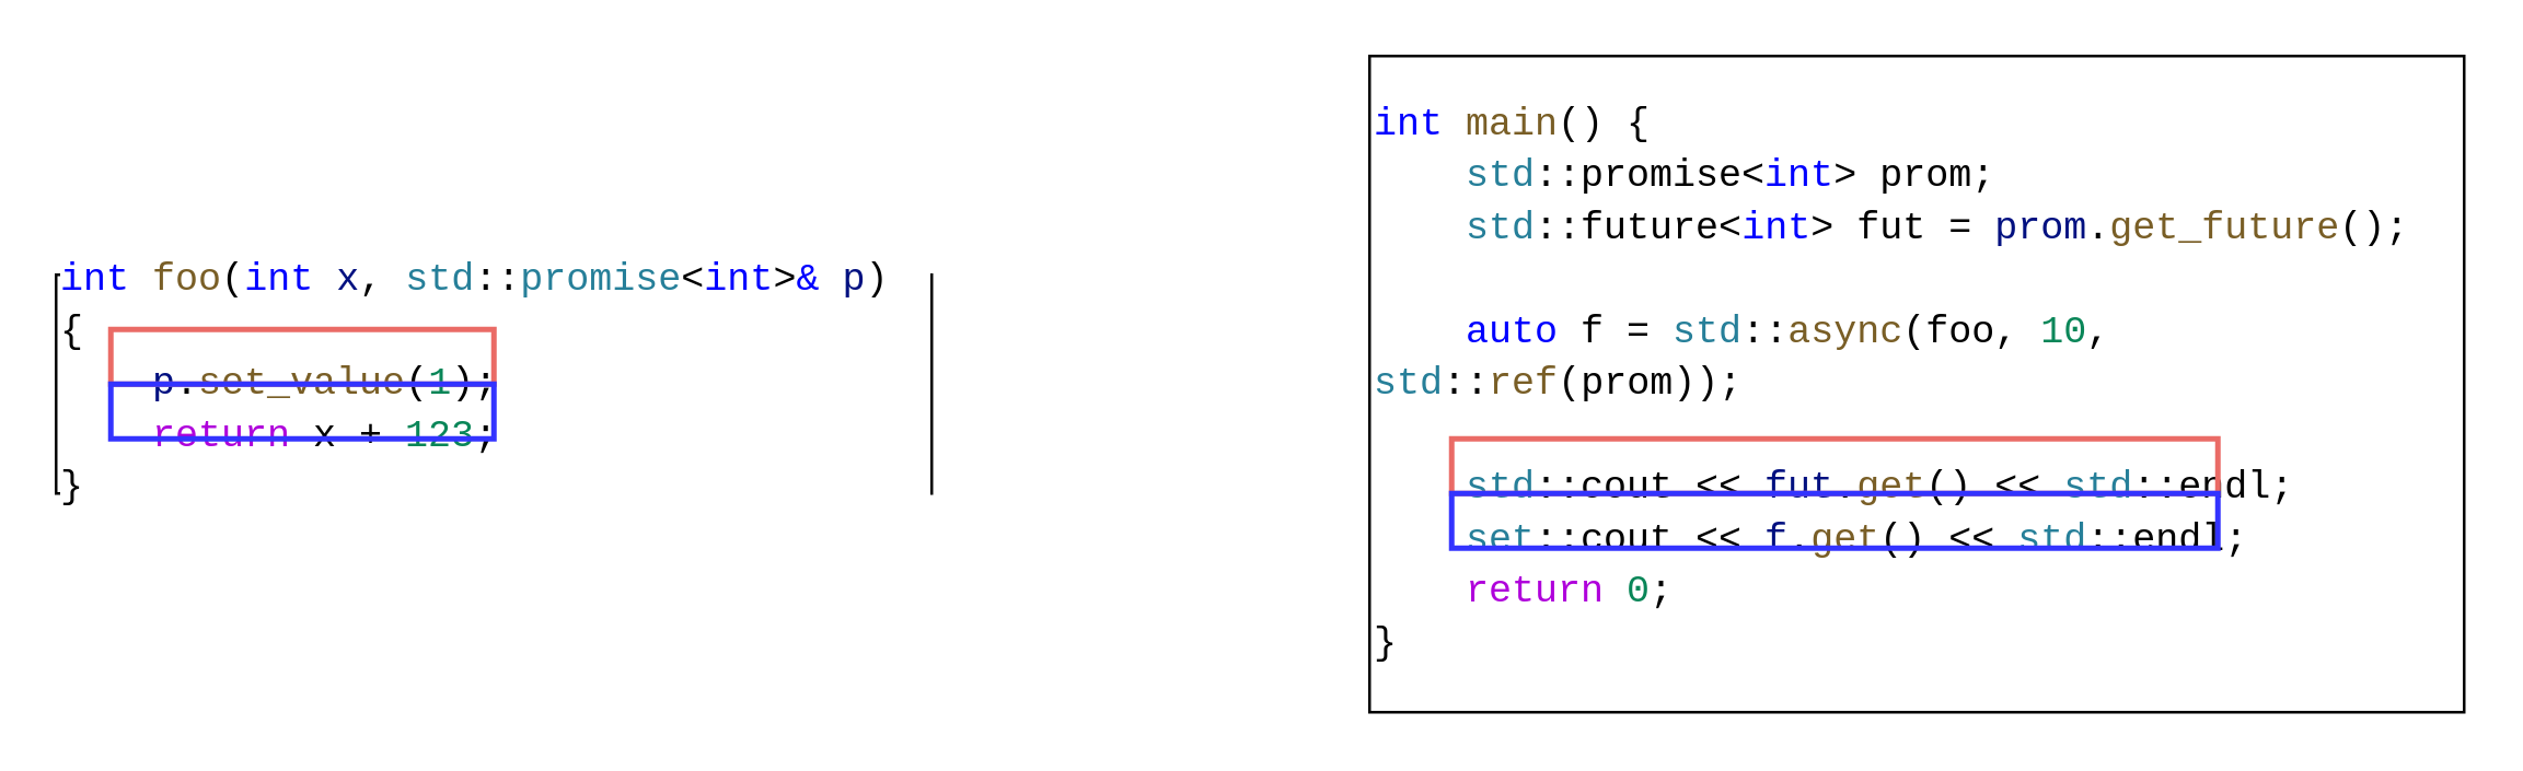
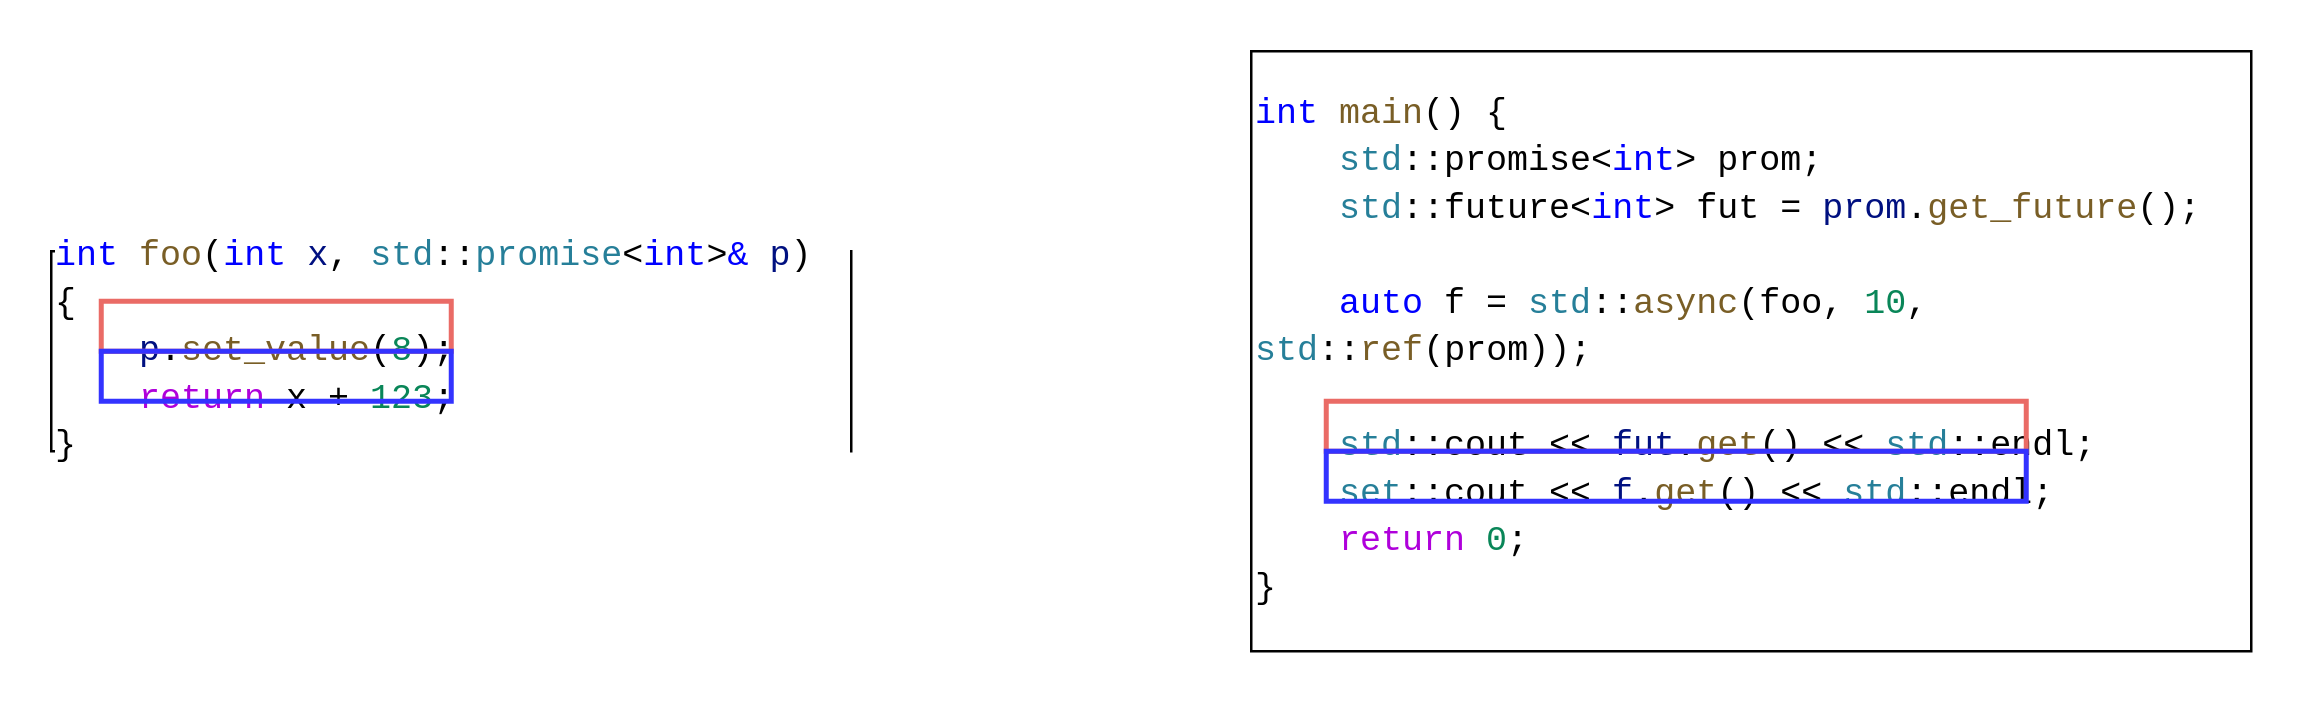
  <mxCell id="0" />
  <mxCell id="1" parent="0" />
- <mxCell id="2" value="&lt;div style=&quot;background-color: rgb(255 , 255 , 255) ; font-family: &amp;#34;consolas&amp;#34; , &amp;#34;courier new&amp;#34; , monospace ; font-size: 14px ; line-height: 19px&quot;&gt;&lt;div&gt;&lt;span style=&quot;color: #0000ff&quot;&gt;int&lt;/span&gt; &lt;span style=&quot;color: #795e26&quot;&gt;foo&lt;/span&gt;(&lt;span style=&quot;color: #0000ff&quot;&gt;int&lt;/span&gt; &lt;span style=&quot;color: #001080&quot;&gt;x&lt;/span&gt;, &lt;span style=&quot;color: #267f99&quot;&gt;std&lt;/span&gt;::&lt;span style=&quot;color: #267f99&quot;&gt;promise&lt;/span&gt;&amp;lt;&lt;span style=&quot;color: #0000ff&quot;&gt;int&lt;/span&gt;&amp;gt;&lt;span style=&quot;color: #0000ff&quot;&gt;&amp;amp;&lt;/span&gt; &lt;span style=&quot;color: #001080&quot;&gt;p&lt;/span&gt;) {&lt;/div&gt;&lt;div&gt;&amp;nbsp; &amp;nbsp; &lt;span style=&quot;color: #001080&quot;&gt;p&lt;/span&gt;.&lt;span style=&quot;color: #795e26&quot;&gt;set_value&lt;/span&gt;(&lt;span style=&quot;color: #098658&quot;&gt;1&lt;/span&gt;);&lt;/div&gt;&lt;div&gt;&amp;nbsp; &amp;nbsp; &lt;span style=&quot;color: #af00db&quot;&gt;return&lt;/span&gt; x + &lt;span style=&quot;color: #098658&quot;&gt;123&lt;/span&gt;;&lt;/div&gt;&lt;div&gt;}&lt;/div&gt;&lt;/div&gt;" style="rounded=0;whiteSpace=wrap;html=1;align=left;" parent="1" vertex="1"><mxGeometry x="20" y="100" width="320" height="80" as="geometry" /></mxCell>
+ <mxCell id="2" value="&lt;div style=&quot;background-color: rgb(255 , 255 , 255) ; font-family: &amp;#34;consolas&amp;#34; , &amp;#34;courier new&amp;#34; , monospace ; font-size: 14px ; line-height: 19px&quot;&gt;&lt;div&gt;&lt;span style=&quot;color: #0000ff&quot;&gt;int&lt;/span&gt; &lt;span style=&quot;color: #795e26&quot;&gt;foo&lt;/span&gt;(&lt;span style=&quot;color: #0000ff&quot;&gt;int&lt;/span&gt; &lt;span style=&quot;color: #001080&quot;&gt;x&lt;/span&gt;, &lt;span style=&quot;color: #267f99&quot;&gt;std&lt;/span&gt;::&lt;span style=&quot;color: #267f99&quot;&gt;promise&lt;/span&gt;&amp;lt;&lt;span style=&quot;color: #0000ff&quot;&gt;int&lt;/span&gt;&amp;gt;&lt;span style=&quot;color: #0000ff&quot;&gt;&amp;amp;&lt;/span&gt; &lt;span style=&quot;color: #001080&quot;&gt;p&lt;/span&gt;) {&lt;/div&gt;&lt;div&gt;&amp;nbsp; &amp;nbsp; &lt;span style=&quot;color: #001080&quot;&gt;p&lt;/span&gt;.&lt;span style=&quot;color: #795e26&quot;&gt;set_value&lt;/span&gt;(&lt;span style=&quot;color: #098658&quot;&gt;8&lt;/span&gt;);&lt;/div&gt;&lt;div&gt;&amp;nbsp; &amp;nbsp; &lt;span style=&quot;color: #af00db&quot;&gt;return&lt;/span&gt; x + &lt;span style=&quot;color: #098658&quot;&gt;123&lt;/span&gt;;&lt;/div&gt;&lt;div&gt;}&lt;/div&gt;&lt;/div&gt;" style="rounded=0;whiteSpace=wrap;html=1;align=left;" parent="1" vertex="1"><mxGeometry x="20" y="100" width="320" height="80" as="geometry" /></mxCell>
  <mxCell id="3" value="" style="rounded=0;whiteSpace=wrap;html=1;fillColor=none;strokeColor=#EA6B66;strokeWidth=2;" parent="1" vertex="1"><mxGeometry x="40" y="120" width="140" height="20" as="geometry" /></mxCell>
  <mxCell id="4" value="&lt;div style=&quot;background-color: rgb(255 , 255 , 255) ; font-family: &amp;#34;consolas&amp;#34; , &amp;#34;courier new&amp;#34; , monospace ; font-size: 14px ; line-height: 19px&quot;&gt;&lt;div&gt;&lt;span style=&quot;color: #0000ff&quot;&gt;int&lt;/span&gt; &lt;span style=&quot;color: #795e26&quot;&gt;main&lt;/span&gt;() {&lt;/div&gt;&lt;div&gt;&amp;nbsp; &amp;nbsp; &lt;span style=&quot;color: #267f99&quot;&gt;std&lt;/span&gt;::promise&amp;lt;&lt;span style=&quot;color: #0000ff&quot;&gt;int&lt;/span&gt;&amp;gt; prom;&lt;/div&gt;&lt;div&gt;&amp;nbsp; &amp;nbsp; &lt;span style=&quot;color: #267f99&quot;&gt;std&lt;/span&gt;::future&amp;lt;&lt;span style=&quot;color: #0000ff&quot;&gt;int&lt;/span&gt;&amp;gt; fut = &lt;span style=&quot;color: #001080&quot;&gt;prom&lt;/span&gt;.&lt;span style=&quot;color: #795e26&quot;&gt;get_future&lt;/span&gt;();&lt;/div&gt;&lt;br&gt;&lt;div&gt;&amp;nbsp; &amp;nbsp; &lt;span style=&quot;color: #0000ff&quot;&gt;auto&lt;/span&gt; f = &lt;span style=&quot;color: #267f99&quot;&gt;std&lt;/span&gt;::&lt;span style=&quot;color: #795e26&quot;&gt;async&lt;/span&gt;(foo, &lt;span style=&quot;color: #098658&quot;&gt;10&lt;/span&gt;, &lt;span style=&quot;color: #267f99&quot;&gt;std&lt;/span&gt;::&lt;span style=&quot;color: #795e26&quot;&gt;ref&lt;/span&gt;(prom));&lt;/div&gt;&lt;div&gt;&amp;nbsp; &amp;nbsp; &lt;/div&gt;&lt;div&gt;&amp;nbsp; &amp;nbsp; &lt;span style=&quot;color: #267f99&quot;&gt;std&lt;/span&gt;::cout &amp;lt;&amp;lt; &lt;span style=&quot;color: #001080&quot;&gt;fut&lt;/span&gt;.&lt;span style=&quot;color: #795e26&quot;&gt;get&lt;/span&gt;() &amp;lt;&amp;lt; &lt;span style=&quot;color: #267f99&quot;&gt;std&lt;/span&gt;::endl;&lt;/div&gt;&lt;div&gt;&amp;nbsp; &amp;nbsp; &lt;span style=&quot;color: #267f99&quot;&gt;set&lt;/span&gt;::cout &amp;lt;&amp;lt; &lt;span style=&quot;color: #001080&quot;&gt;f&lt;/span&gt;.&lt;span style=&quot;color: #795e26&quot;&gt;get&lt;/span&gt;() &amp;lt;&amp;lt; &lt;span style=&quot;color: #267f99&quot;&gt;std&lt;/span&gt;::endl;&lt;/div&gt;&lt;div&gt;&amp;nbsp; &amp;nbsp; &lt;span style=&quot;color: #af00db&quot;&gt;return&lt;/span&gt; &lt;span style=&quot;color: #098658&quot;&gt;0&lt;/span&gt;;&lt;/div&gt;&lt;div&gt;}&lt;/div&gt;&lt;/div&gt;" style="rounded=0;whiteSpace=wrap;html=1;align=left;" parent="1" vertex="1"><mxGeometry x="500" y="20" width="400" height="240" as="geometry" /></mxCell>
  <mxCell id="5" value="" style="rounded=0;whiteSpace=wrap;html=1;fillColor=none;strokeColor=#3333FF;strokeWidth=2;" parent="1" vertex="1"><mxGeometry x="40" y="140" width="140" height="20" as="geometry" /></mxCell>
  <mxCell id="6" value="" style="rounded=0;whiteSpace=wrap;html=1;fillColor=none;strokeColor=#EA6B66;strokeWidth=2;" parent="1" vertex="1"><mxGeometry x="530" y="160" width="280" height="20" as="geometry" /></mxCell>
  <mxCell id="7" value="" style="rounded=0;whiteSpace=wrap;html=1;fillColor=none;strokeColor=#3333FF;strokeWidth=2;" parent="1" vertex="1"><mxGeometry x="530" y="180" width="280" height="20" as="geometry" /></mxCell>
